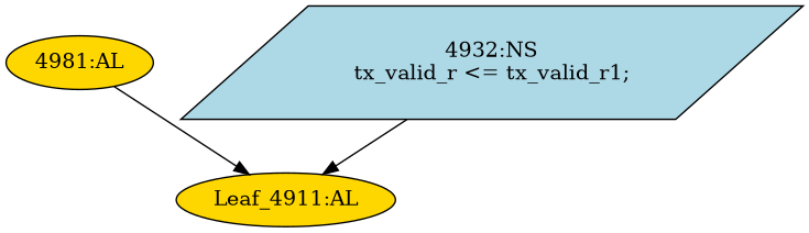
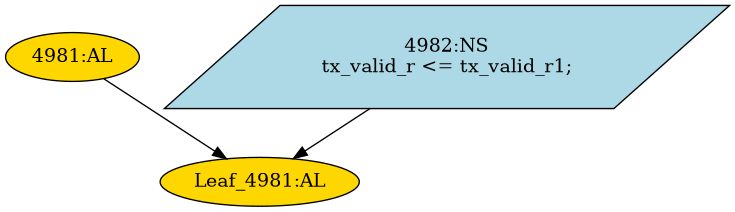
  strict digraph {
    node [fillcolor=gold shape=ellipse style=filled]
    edge [cond="[]" lineno=None]
-   n1 [def_var="['tx_valid_r']" label="Leaf_4911:AL"]
+   n1 [def_var="['tx_valid_r']" label="Leaf_4981:AL"]
    n2 [ast="<pyverilog.vparser.ast.Always object at 0x7f13b55d4950>" clk_sens=True label="4981:AL" sens="['clk']" statements="[]" typ=Always use_var="['tx_valid_r1']"]
-   n3 [ast="<pyverilog.vparser.ast.NonblockingSubstitution object at 0x7f13b55d4ad0>" fillcolor=lightblue label="4932:NS\ntx_valid_r <= tx_valid_r1;" shape=parallelogram statements="[<pyverilog.vparser.ast.NonblockingSubstitution object at 0x7f13b55d4ad0>]" typ=NonblockingSubstitution]
+   n3 [ast="<pyverilog.vparser.ast.NonblockingSubstitution object at 0x7f13b55d4ad0>" fillcolor=lightblue label="4982:NS\ntx_valid_r <= tx_valid_r1;" shape=parallelogram statements="[<pyverilog.vparser.ast.NonblockingSubstitution object at 0x7f13b55d4ad0>]" typ=NonblockingSubstitution]
    n2 -> n1
    n3 -> n1
  }
